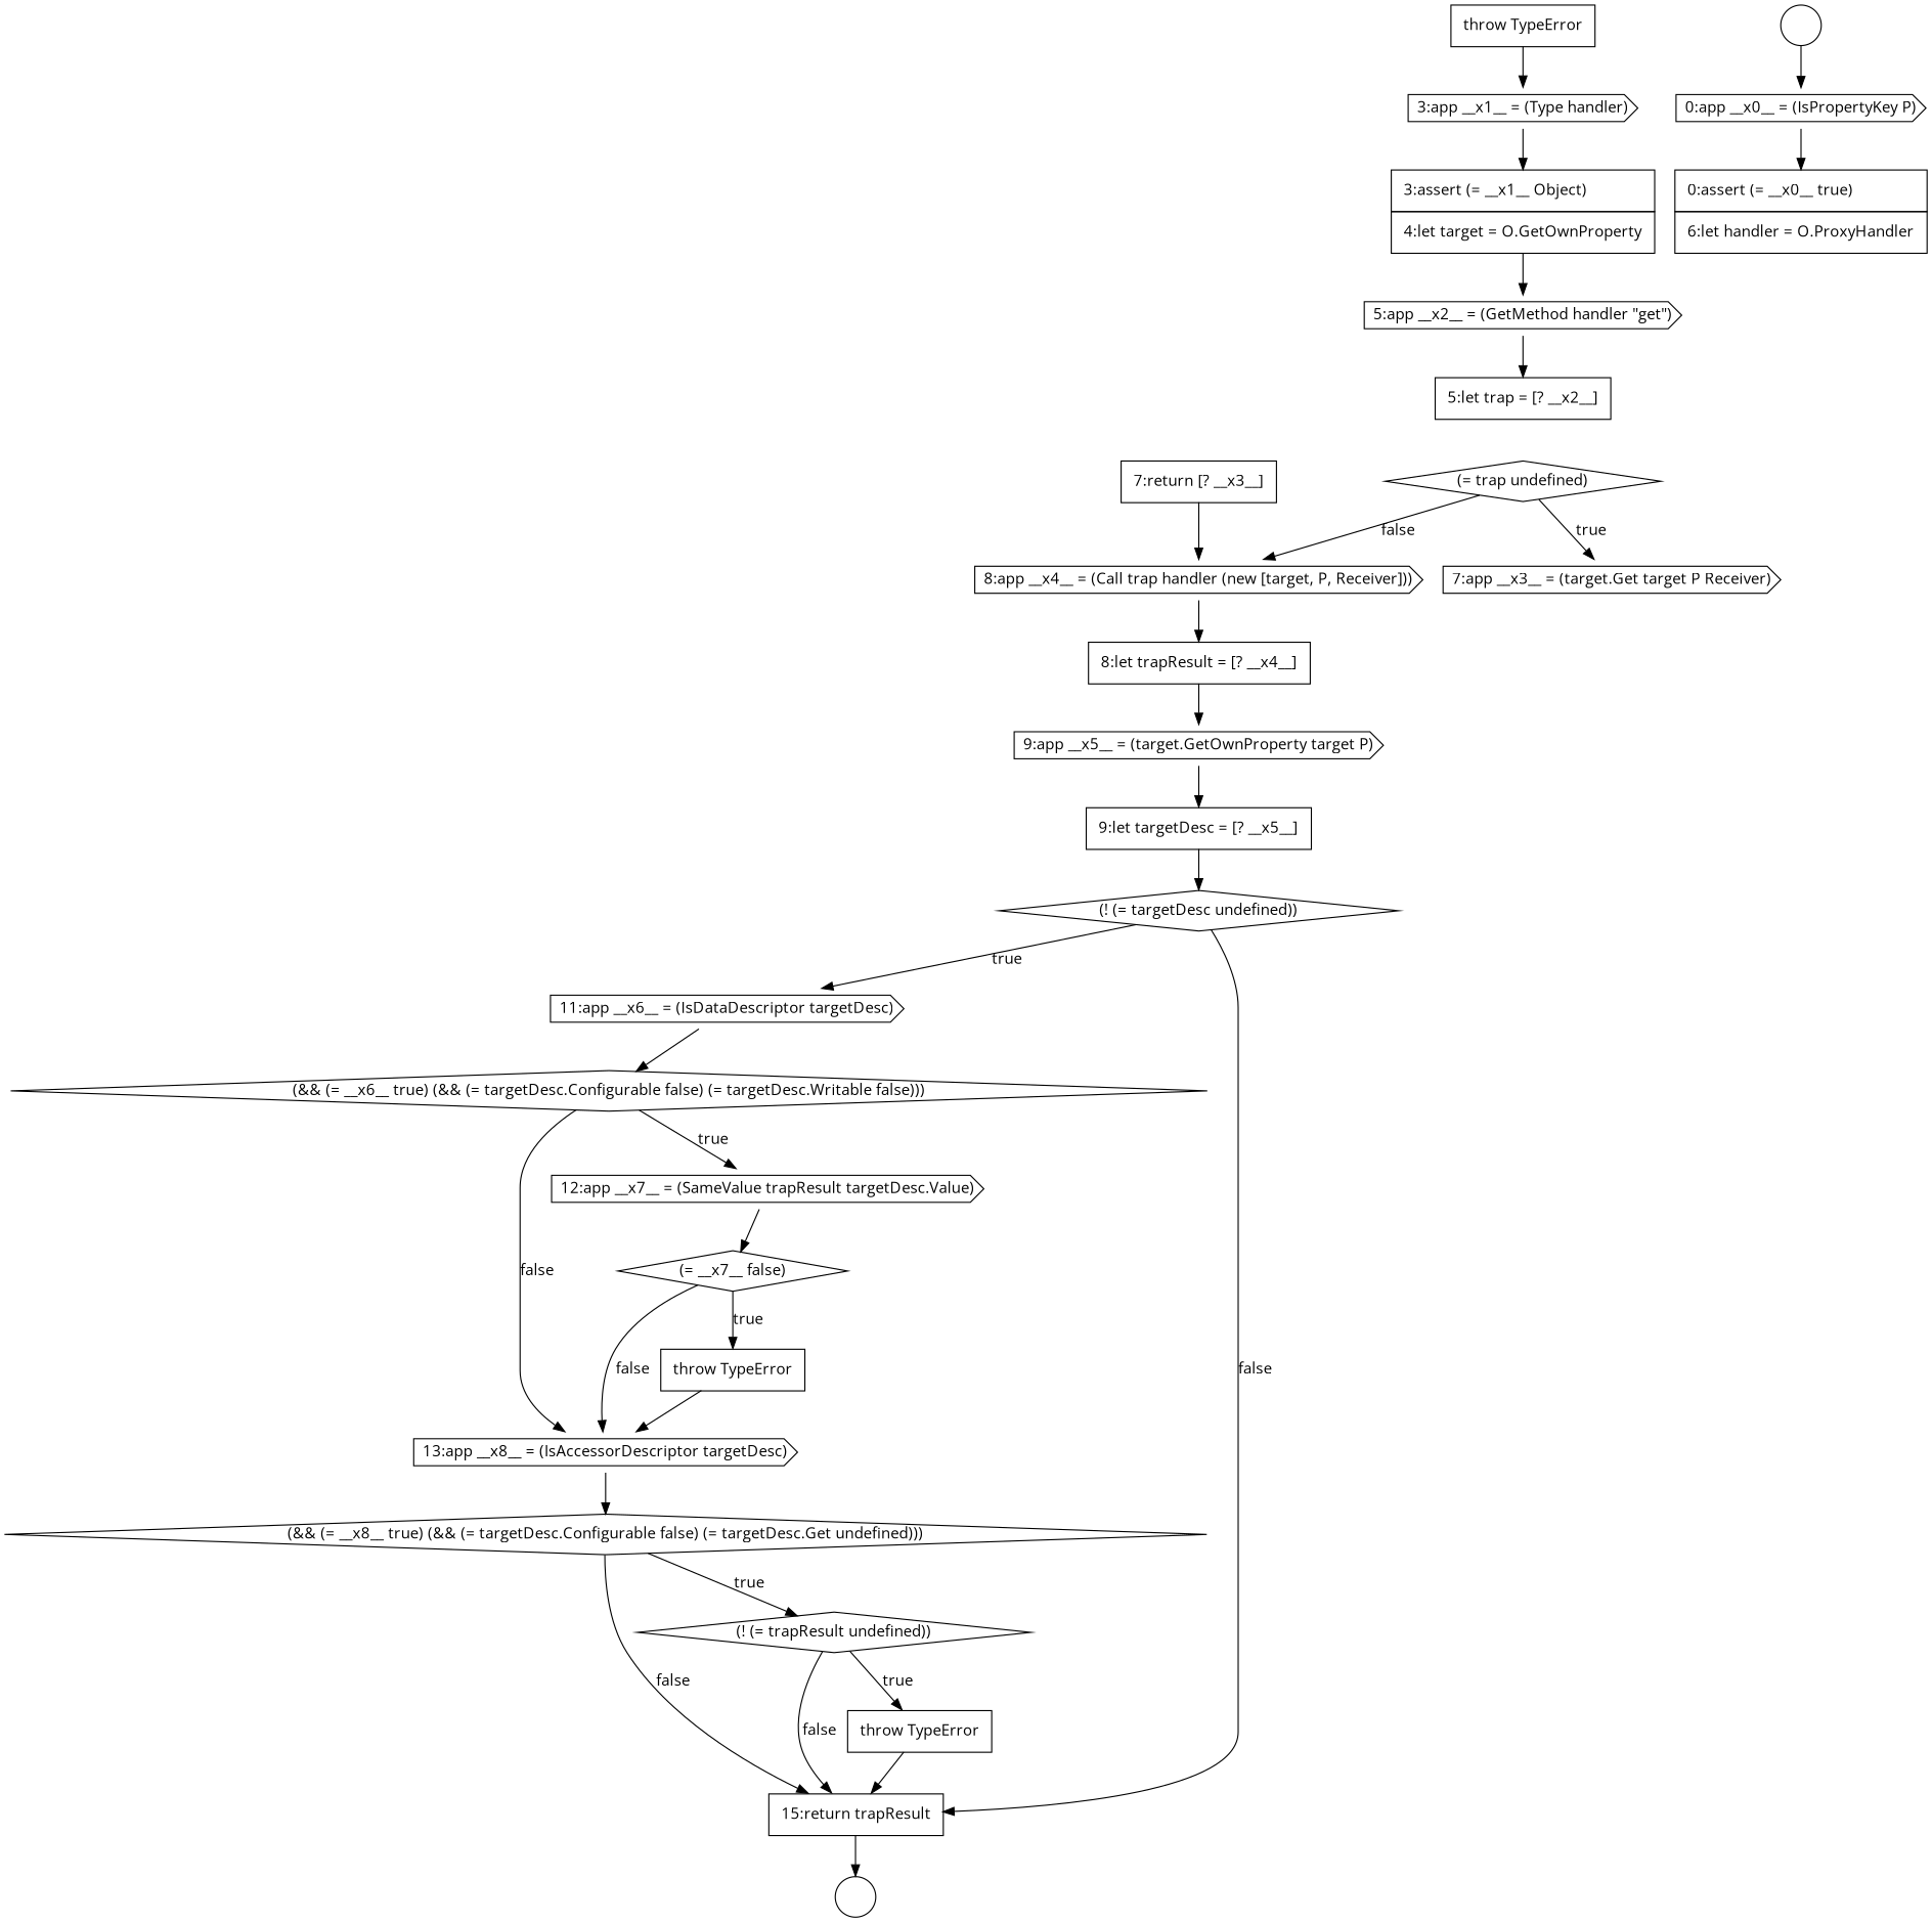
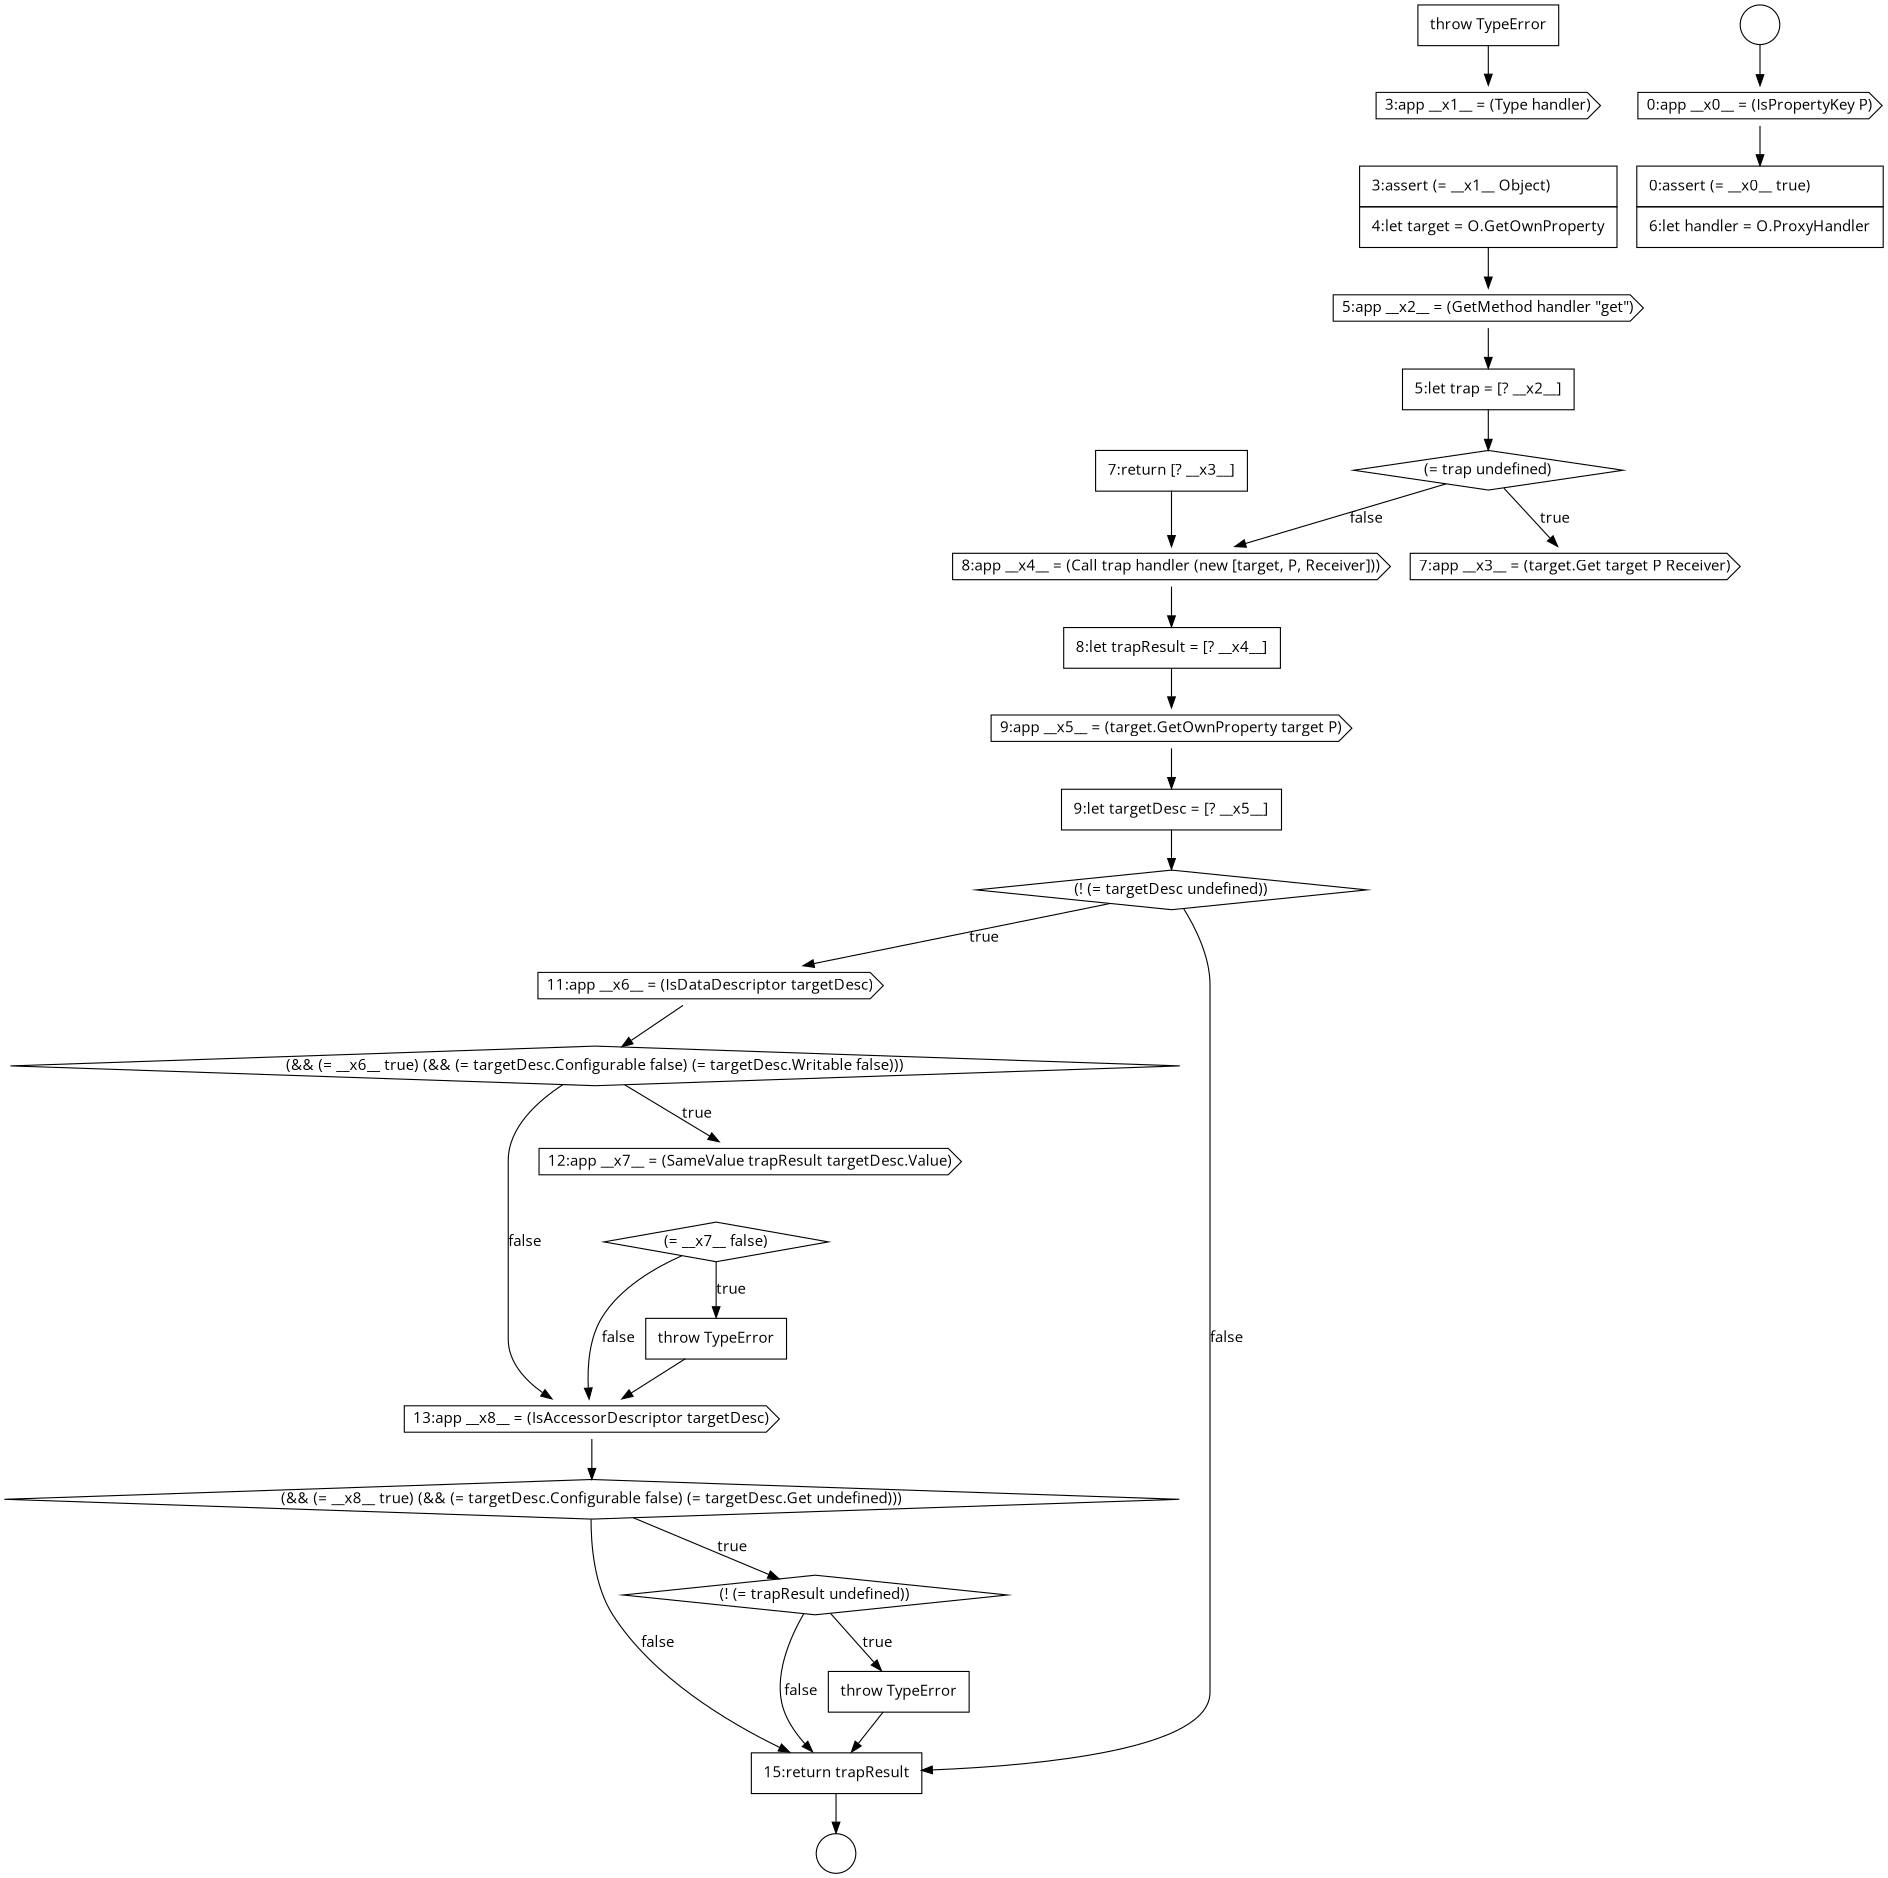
  digraph {
    fontname="Open Sans"
    node [color=black fillcolor=white fontname="Open Sans" shape=none style=filled]
    edge [color=black fontname="Open Sans"]
    n1 [label=<<font color="black">     <table border="0" cellborder="1" cellspacing="0" cellpadding="10">       <tr><td align="left">9:let targetDesc = [? __x5__]</td></tr>     </table>   </font>> margin=0]
    n2 [label=<<font color="black">(! (= targetDesc undefined))</font>> shape=diamond]
    n3 [label=<<font color="black">11:app __x6__ = (IsDataDescriptor targetDesc)</font>> shape=cds]
    n4 [label=<<font color="black">     <table border="0" cellborder="1" cellspacing="0" cellpadding="10">       <tr><td align="left">15:return trapResult</td></tr>     </table>   </font>> margin=0]
    n5 [label=<<font color="black">     <table border="0" cellborder="1" cellspacing="0" cellpadding="10">       <tr><td align="left">throw TypeError</td></tr>     </table>   </font>> margin=0]
    n6 [label=<<font color="black">3:app __x1__ = (Type handler)</font>> shape=cds]
    n7 [label=<<font color="black">     <table border="0" cellborder="1" cellspacing="0" cellpadding="10">       <tr><td align="left">3:assert (= __x1__ Object)</td></tr>       <tr><td align="left">4:let target = O.GetOwnProperty</td></tr>     </table>   </font>> margin=0]
    n8 [label=<<font color="black">0:app __x0__ = (IsPropertyKey P)</font>> shape=cds]
    n9 [label=<<font color="black">     <table border="0" cellborder="1" cellspacing="0" cellpadding="10">       <tr><td align="left">0:assert (= __x0__ true)</td></tr>       <tr><td align="left">6:let handler = O.ProxyHandler</td></tr>     </table>   </font>> margin=0]
    n10 [label=<<font color="black">(= __x7__ false)</font>> shape=diamond]
    n11 [label=<<font color="black">13:app __x8__ = (IsAccessorDescriptor targetDesc)</font>> shape=cds]
    n12 [label=<<font color="black">     <table border="0" cellborder="1" cellspacing="0" cellpadding="10">       <tr><td align="left">throw TypeError</td></tr>     </table>   </font>> margin=0]
    n13 [label=<<font color="black">(&amp;&amp; (= __x8__ true) (&amp;&amp; (= targetDesc.Configurable false) (= targetDesc.Get undefined)))</font>> shape=diamond]
    n14 [label=<<font color="black">7:app __x3__ = (target.Get target P Receiver)</font>> shape=cds]
    n15 [label=<<font color="black">     <table border="0" cellborder="1" cellspacing="0" cellpadding="10">       <tr><td align="left">7:return [? __x3__]</td></tr>     </table>   </font>> margin=0]
    n16 [label=<<font color="black">8:app __x4__ = (Call trap handler (new [target, P, Receiver]))</font>> shape=cds]
    n17 [label=<<font color="black">     <table border="0" cellborder="1" cellspacing="0" cellpadding="10">       <tr><td align="left">8:let trapResult = [? __x4__]</td></tr>     </table>   </font>> margin=0]
    n18 [label=<<font color="black">9:app __x5__ = (target.GetOwnProperty target P)</font>> shape=cds]
    n19 [label=<<font color="black">5:app __x2__ = (GetMethod handler &quot;get&quot;)</font>> shape=cds]
    n20 [label=<<font color="black">     <table border="0" cellborder="1" cellspacing="0" cellpadding="10">       <tr><td align="left">5:let trap = [? __x2__]</td></tr>     </table>   </font>> margin=0]
    n21 [label=<<font color="black">(&amp;&amp; (= __x6__ true) (&amp;&amp; (= targetDesc.Configurable false) (= targetDesc.Writable false)))</font>> shape=diamond]
    n22 [label=<<font color="black">12:app __x7__ = (SameValue trapResult targetDesc.Value)</font>> shape=cds]
    n23 [label=" " shape=circle]
    n24 [label=<<font color="black">(= trap undefined)</font>> shape=diamond]
    n25 [label=<<font color="black">     <table border="0" cellborder="1" cellspacing="0" cellpadding="10">       <tr><td align="left">throw TypeError</td></tr>     </table>   </font>> margin=0]
    n26 [label=" " shape=circle]
    n27 [label=<<font color="black">(! (= trapResult undefined))</font>> shape=diamond]
    n1 -> n2
    n2 -> n3 [label=<<font color="black">true</font>>]
    n2 -> n4 [label=<<font color="black">false</font>>]
    n3 -> n21
    n4 -> n26
    n5 -> n6
-   n6 -> n7
    n7 -> n19
    n8 -> n9
    n10 -> n11 [label=<<font color="black">false</font>>]
    n10 -> n12 [label=<<font color="black">true</font>>]
    n11 -> n13
    n12 -> n11
    n13 -> n4 [label=<<font color="black">false</font>>]
    n13 -> n27 [label=<<font color="black">true</font>>]
    n15 -> n16
    n16 -> n17
    n17 -> n18
    n18 -> n1
    n19 -> n20
+   n20 -> n24
    n21 -> n11 [label=<<font color="black">false</font>>]
    n21 -> n22 [label=<<font color="black">true</font>>]
-   n22 -> n10
    n23 -> n8
    n24 -> n14 [label=<<font color="black">true</font>>]
    n24 -> n16 [label=<<font color="black">false</font>>]
    n25 -> n4
    n27 -> n4 [label=<<font color="black">false</font>>]
    n27 -> n25 [label=<<font color="black">true</font>>]
  }
